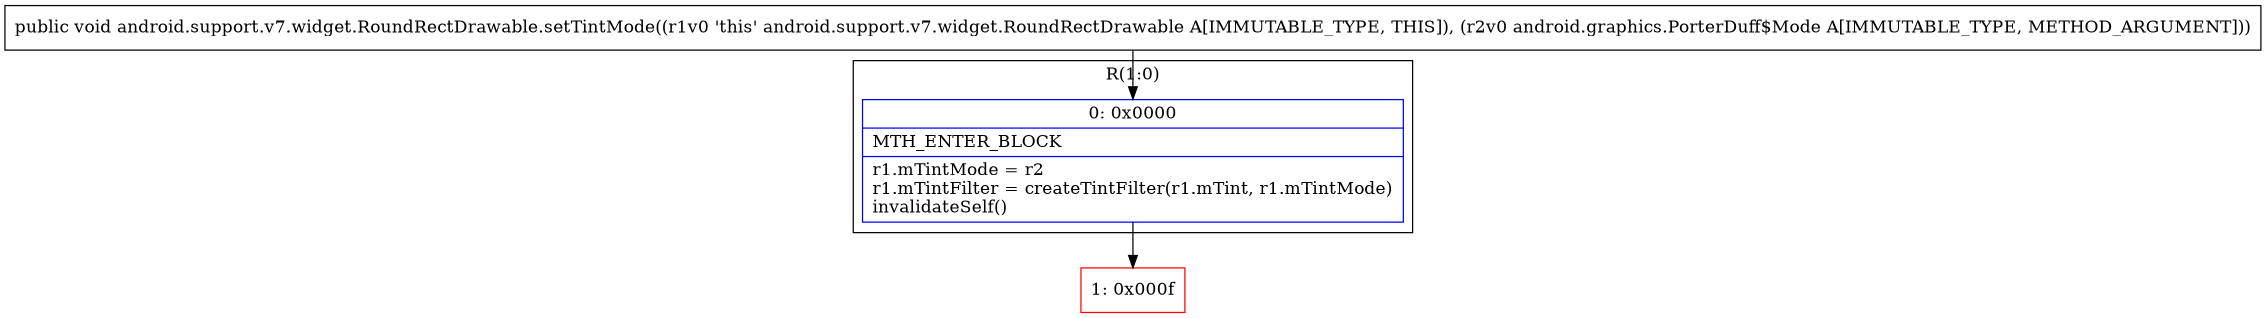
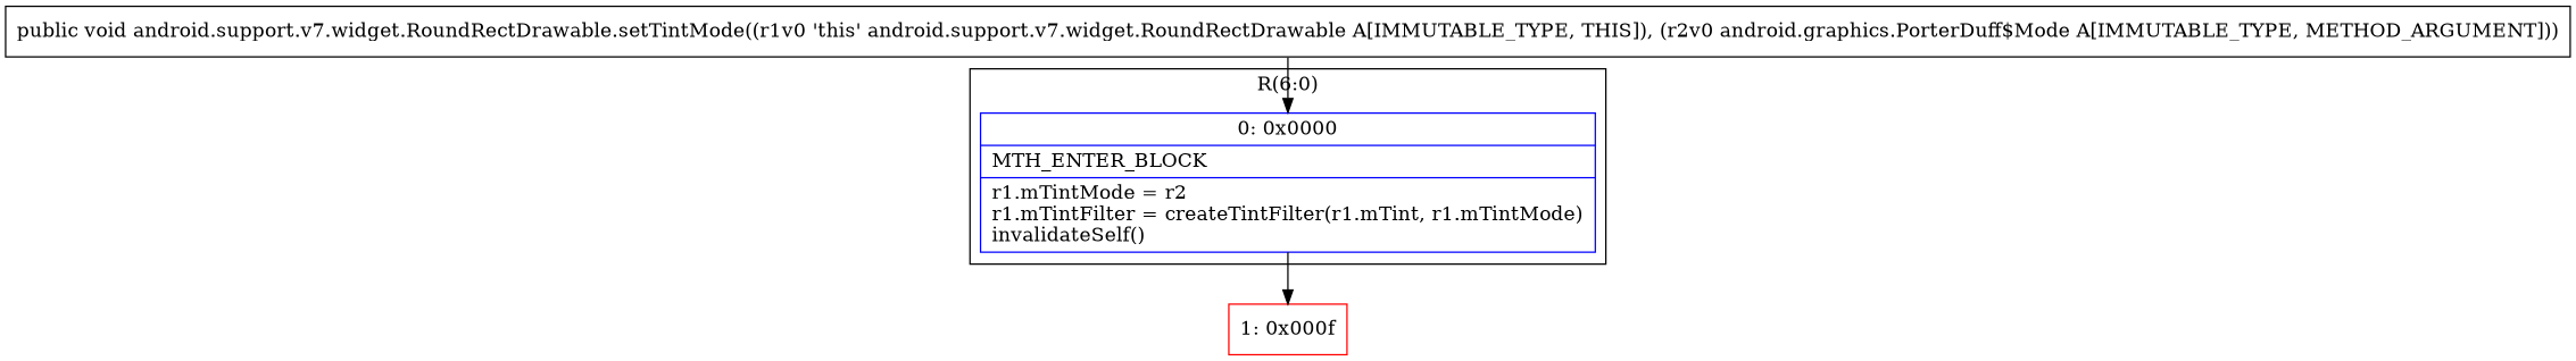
  digraph {
    node [shape=record]
    n1 [color=blue label="{0\:\ 0x0000|MTH_ENTER_BLOCK\l|r1.mTintMode = r2\lr1.mTintFilter = createTintFilter(r1.mTint, r1.mTintMode)\linvalidateSelf()\l}"]
    n2 [color=red label="{1\:\ 0x000f}"]
    n3 [label="{public void android.support.v7.widget.RoundRectDrawable.setTintMode((r1v0 'this' android.support.v7.widget.RoundRectDrawable A[IMMUTABLE_TYPE, THIS]), (r2v0 android.graphics.PorterDuff$Mode A[IMMUTABLE_TYPE, METHOD_ARGUMENT])) }"]
    subgraph cluster_1 {
-     label="R(1:0)"
+     label="R(6:0)"
      n1
    }
    n1 -> n2
    n3 -> n1
  }
